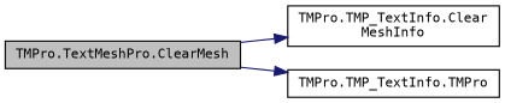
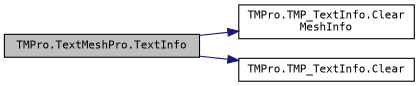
  digraph {
    fontname="DejaVu Sans Mono"
    rankdir=LR
    node [color=black fillcolor=white fontname="DejaVu Sans Mono" fontsize=10 shape=record style=filled]
    edge [color=midnightblue fontname="DejaVu Sans Mono" fontsize=10 labelfontname=Helvetica labelfontsize=10 style=solid]
-   n1 [fillcolor=grey75 fontcolor=black height=0.2 label="TMPro.TextMeshPro.ClearMesh" width=0.4]
+   n1 [fillcolor=grey75 fontcolor=black height=0.2 label="TMPro.TextMeshPro.TextInfo" width=0.4]
    n2 [height=0.2 label="TMPro.TMP_TextInfo.Clear\lMeshInfo" width=0.4]
-   n3 [height=0.2 label="TMPro.TMP_TextInfo.TMPro" width=0.4]
+   n3 [height=0.2 label="TMPro.TMP_TextInfo.Clear" width=0.4]
    n1 -> n2
    n1 -> n3
  }
